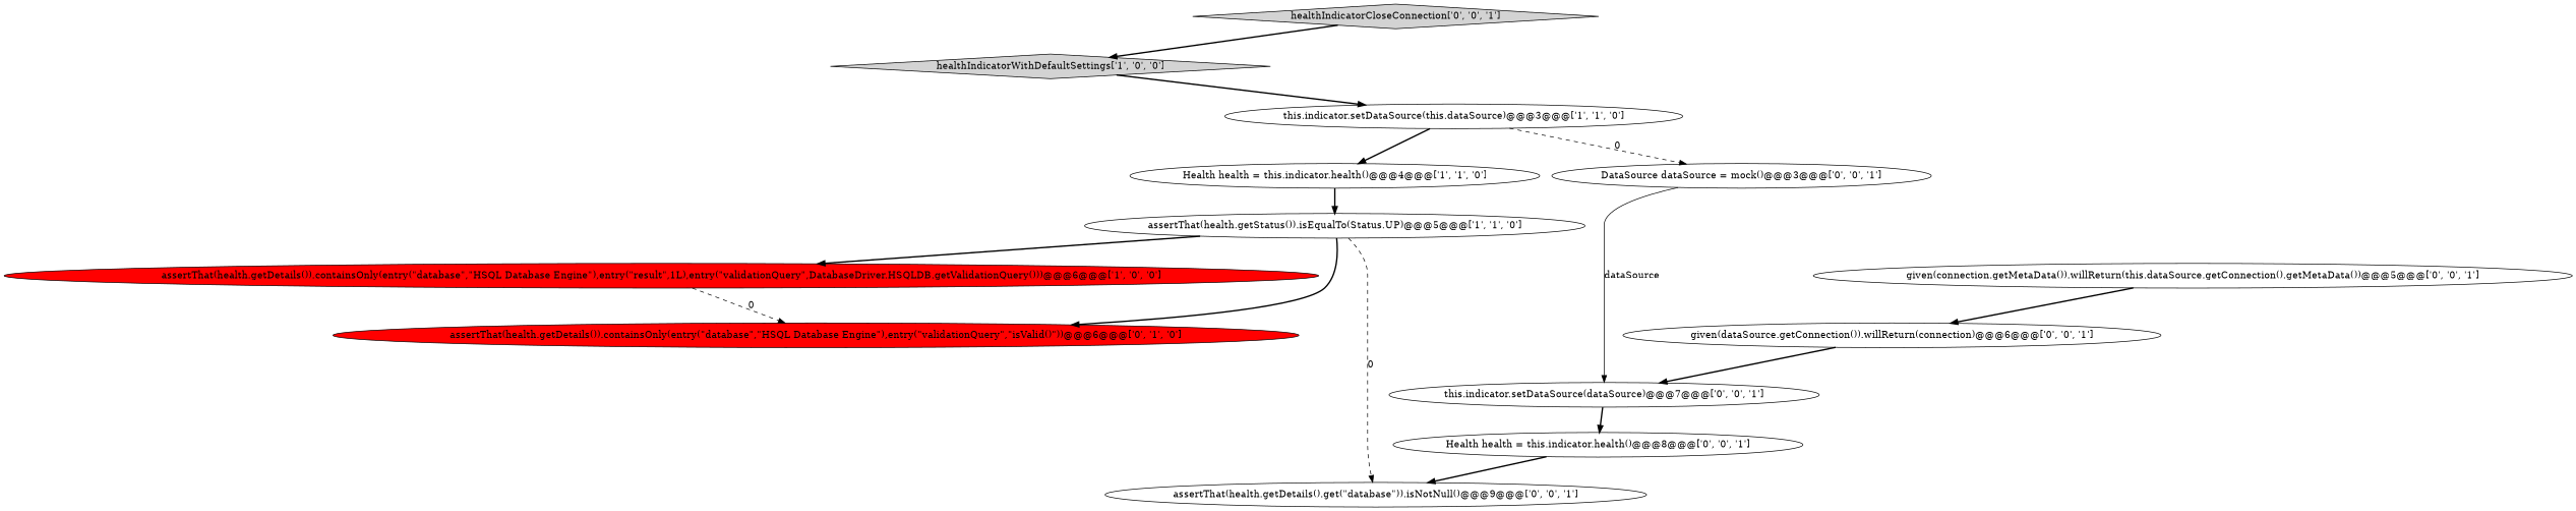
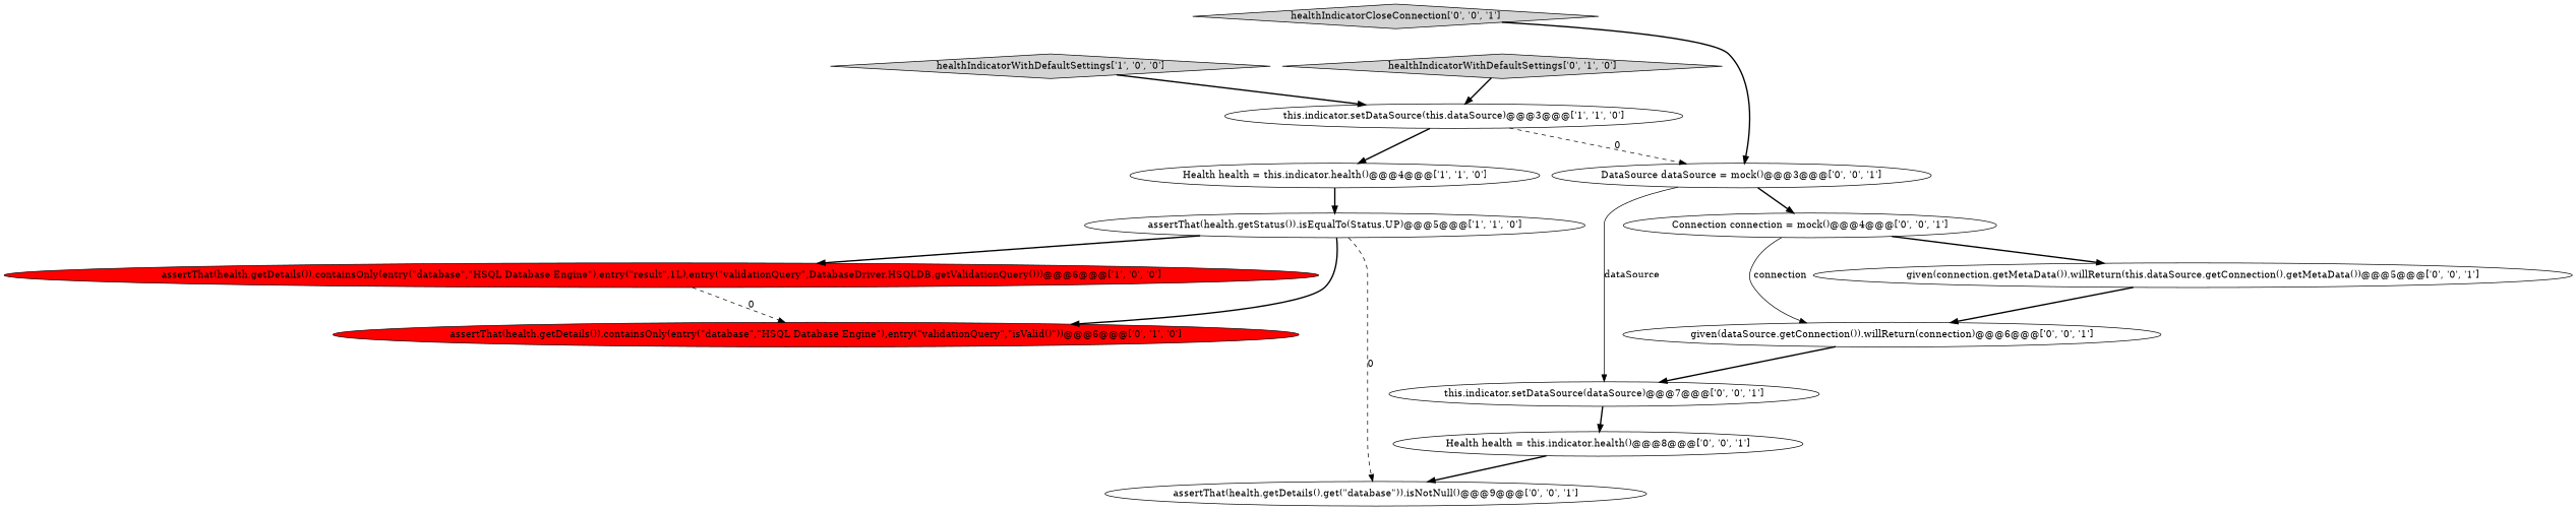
  digraph {
    node [fillcolor=white shape=ellipse style=filled]
    edge [style=bold]
    n1 [fillcolor=lightgray label="healthIndicatorWithDefaultSettings['1', '0', '0']" shape=diamond]
    n2 [label="this.indicator.setDataSource(this.dataSource)@@@3@@@['1', '1', '0']"]
    n3 [label="Health health = this.indicator.health()@@@4@@@['1', '1', '0']"]
    n4 [label="DataSource dataSource = mock()@@@3@@@['0', '0', '1']"]
    n5 [label="given(connection.getMetaData()).willReturn(this.dataSource.getConnection().getMetaData())@@@5@@@['0', '0', '1']"]
    n6 [label="given(dataSource.getConnection()).willReturn(connection)@@@6@@@['0', '0', '1']"]
    n7 [label="this.indicator.setDataSource(dataSource)@@@7@@@['0', '0', '1']"]
+   n8 [label="Connection connection = mock()@@@4@@@['0', '0', '1']"]
    n9 [fillcolor=red label="assertThat(health.getDetails()).containsOnly(entry(\"database\",\"HSQL Database Engine\"),entry(\"validationQuery\",\"isValid()\"))@@@6@@@['0', '1', '0']"]
    n10 [label="assertThat(health.getDetails().get(\"database\")).isNotNull()@@@9@@@['0', '0', '1']"]
+   n11 [fillcolor=lightgray label="healthIndicatorWithDefaultSettings['0', '1', '0']" shape=diamond]
    n12 [label="Health health = this.indicator.health()@@@8@@@['0', '0', '1']"]
    n13 [label="assertThat(health.getStatus()).isEqualTo(Status.UP)@@@5@@@['1', '1', '0']"]
    n14 [fillcolor=lightgray label="healthIndicatorCloseConnection['0', '0', '1']" shape=diamond]
    n15 [fillcolor=red label="assertThat(health.getDetails()).containsOnly(entry(\"database\",\"HSQL Database Engine\"),entry(\"result\",1L),entry(\"validationQuery\",DatabaseDriver.HSQLDB.getValidationQuery()))@@@6@@@['1', '0', '0']"]
    n1 -> n2
    n2 -> n3
    n2 -> n4 [label=0 style=dashed]
    n3 -> n13
    n4 -> n7 [label=dataSource style=solid]
+   n4 -> n8
    n5 -> n6
    n6 -> n7
    n7 -> n12
+   n8 -> n5
+   n8 -> n6 [label=connection style=solid]
+   n11 -> n2
    n12 -> n10
    n13 -> n9
    n13 -> n10 [label=0 style=dashed]
    n13 -> n15
-   n14 -> n1
+   n14 -> n4
    n15 -> n9 [label=0 style=dashed]
  }
